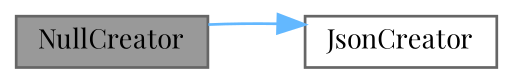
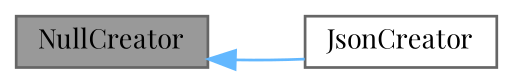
  digraph {
    rankdir=LR
    fontname="Playfair Display"
    node [color=gray40 fontname="Playfair Display" fontsize=10 shape=box style=filled]
    n1 [fillcolor=grey60 fontcolor=black height=0.2 label=NullCreator width=0.4]
    n2 [fillcolor=white height=0.2 label=JsonCreator width=0.4]
-   n2 -> n1 [color=steelblue1 dir=back fontname="Playfair Display" fontsize=10 labelfontname=Helvetica labelfontsize=10 style=solid]
+   n1 -> n2 [color=steelblue1 dir=back fontname="Playfair Display" fontsize=10 labelfontname=Helvetica labelfontsize=10 style=solid]
  }
